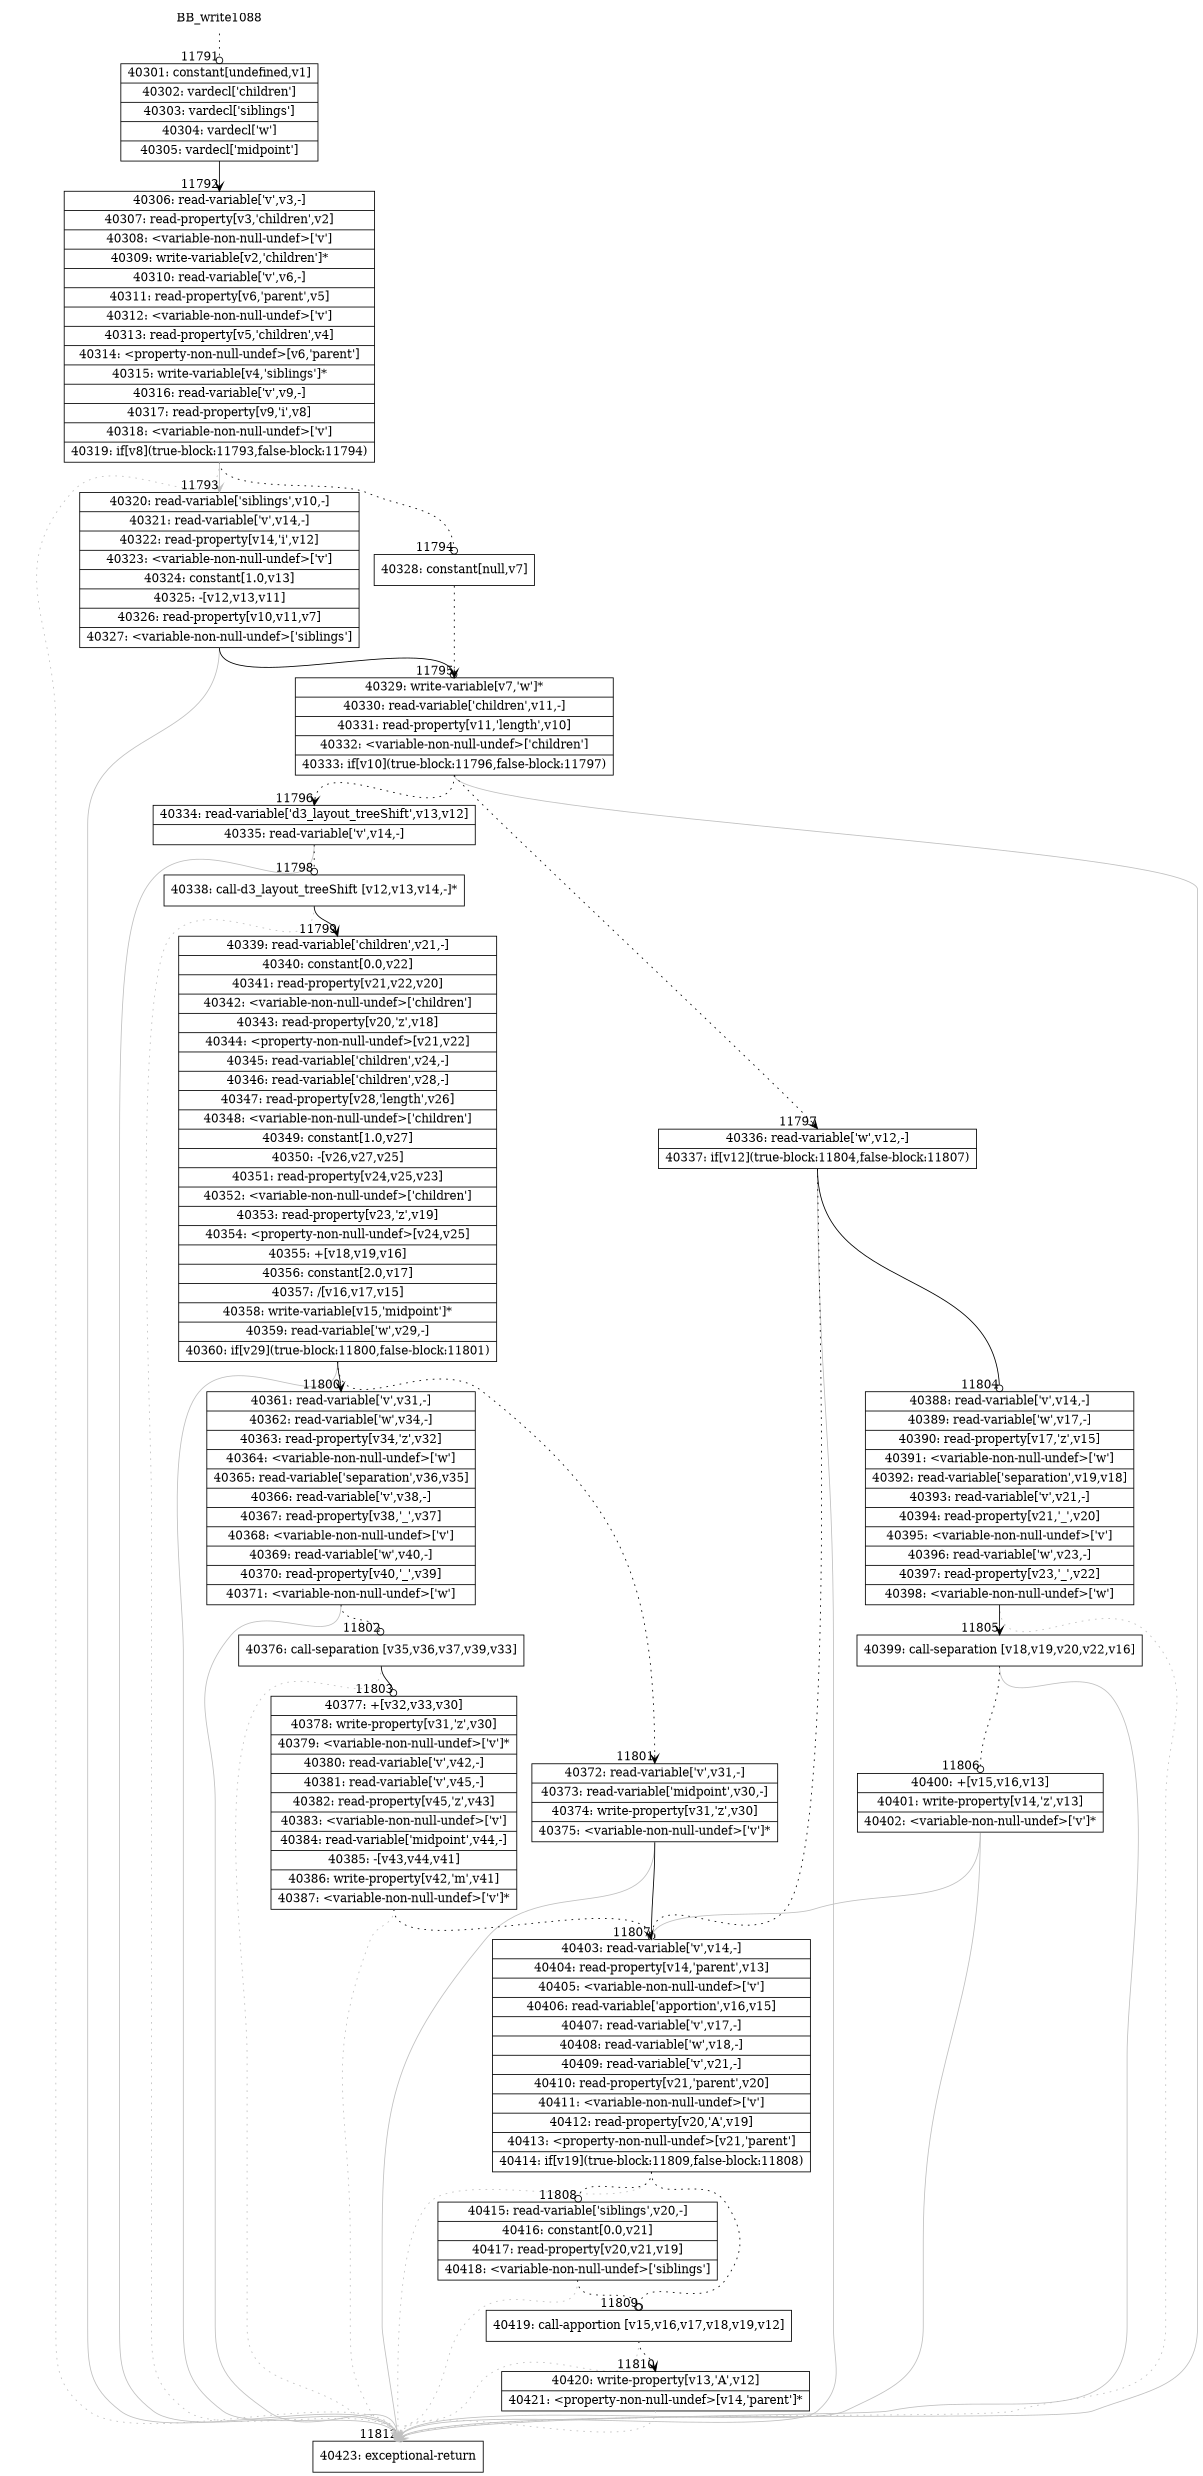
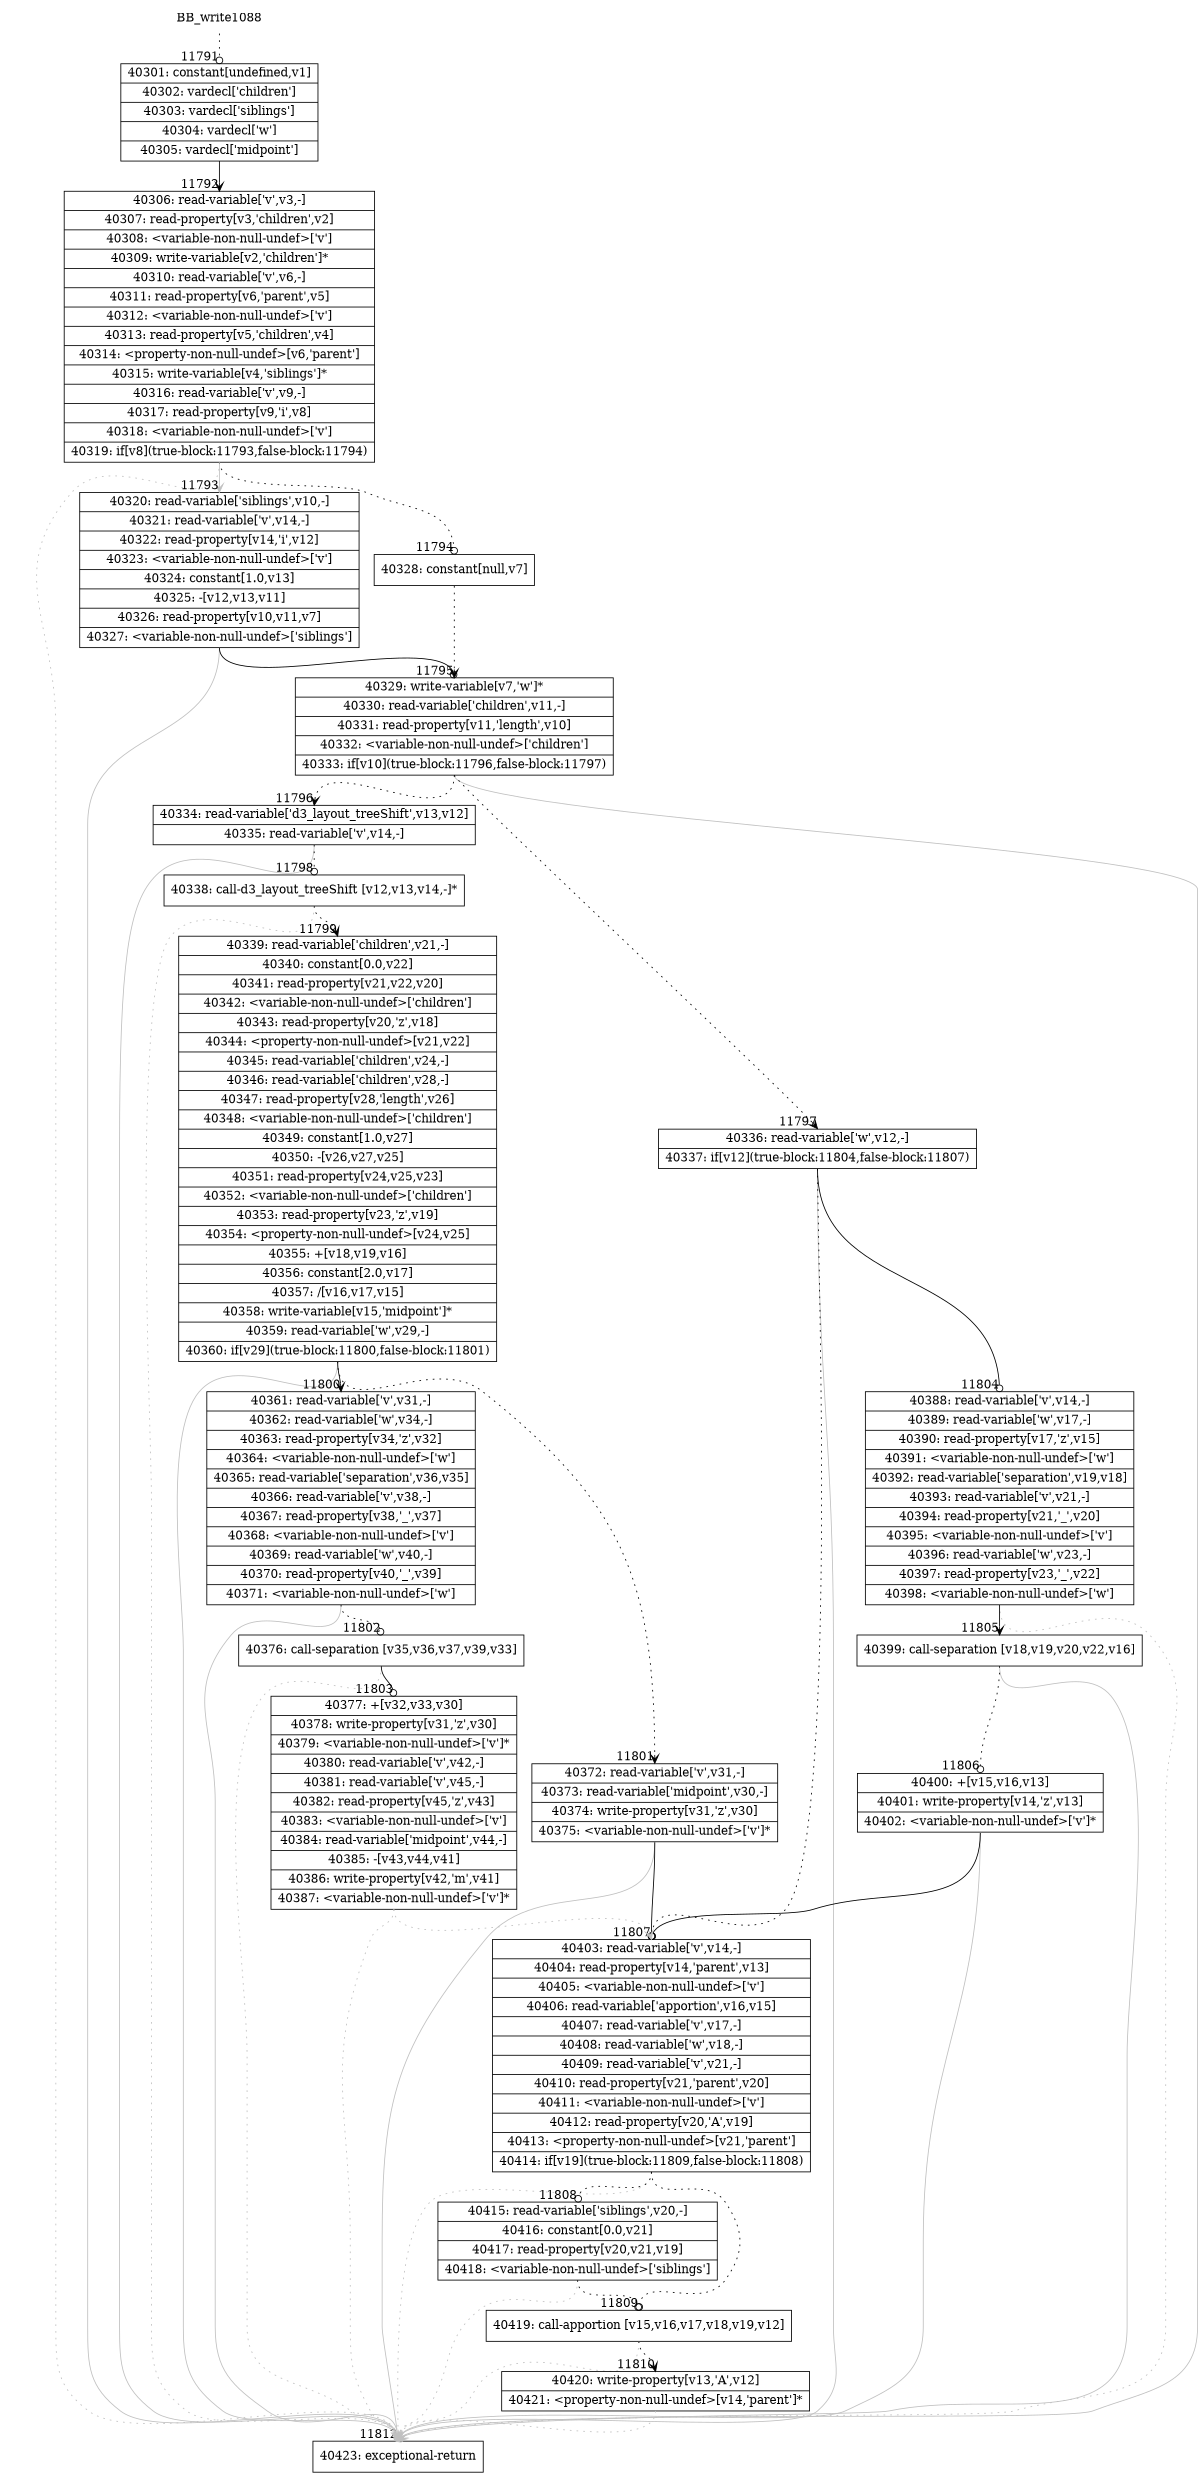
  digraph {
    rankdir=TD
    node [shape=record]
    edge [arrowhead=vee headport=n style=dotted tailport=s]
    n1 [label=BB_write1088 shape=none]
    n2 [label="{40301: constant[undefined,v1]|40302: vardecl['children']|40303: vardecl['siblings']|40304: vardecl['w']|40305: vardecl['midpoint']}"]
    n3 [label="{40306: read-variable['v',v3,-]|40307: read-property[v3,'children',v2]|40308: \<variable-non-null-undef\>['v']|40309: write-variable[v2,'children']*|40310: read-variable['v',v6,-]|40311: read-property[v6,'parent',v5]|40312: \<variable-non-null-undef\>['v']|40313: read-property[v5,'children',v4]|40314: \<property-non-null-undef\>[v6,'parent']|40315: write-variable[v4,'siblings']*|40316: read-variable['v',v9,-]|40317: read-property[v9,'i',v8]|40318: \<variable-non-null-undef\>['v']|40319: if[v8](true-block:11793,false-block:11794)}"]
    n4 [label="{40320: read-variable['siblings',v10,-]|40321: read-variable['v',v14,-]|40322: read-property[v14,'i',v12]|40323: \<variable-non-null-undef\>['v']|40324: constant[1.0,v13]|40325: -[v12,v13,v11]|40326: read-property[v10,v11,v7]|40327: \<variable-non-null-undef\>['siblings']}"]
    n5 [label="{40328: constant[null,v7]}"]
    n6 [label="{40423: exceptional-return}"]
    n7 [label="{40329: write-variable[v7,'w']*|40330: read-variable['children',v11,-]|40331: read-property[v11,'length',v10]|40332: \<variable-non-null-undef\>['children']|40333: if[v10](true-block:11796,false-block:11797)}"]
    n8 [label="{40334: read-variable['d3_layout_treeShift',v13,v12]|40335: read-variable['v',v14,-]}"]
    n9 [label="{40336: read-variable['w',v12,-]|40337: if[v12](true-block:11804,false-block:11807)}"]
    n10 [label="{40338: call-d3_layout_treeShift [v12,v13,v14,-]*}"]
    n11 [label="{40388: read-variable['v',v14,-]|40389: read-variable['w',v17,-]|40390: read-property[v17,'z',v15]|40391: \<variable-non-null-undef\>['w']|40392: read-variable['separation',v19,v18]|40393: read-variable['v',v21,-]|40394: read-property[v21,'_',v20]|40395: \<variable-non-null-undef\>['v']|40396: read-variable['w',v23,-]|40397: read-property[v23,'_',v22]|40398: \<variable-non-null-undef\>['w']}"]
    n12 [label="{40403: read-variable['v',v14,-]|40404: read-property[v14,'parent',v13]|40405: \<variable-non-null-undef\>['v']|40406: read-variable['apportion',v16,v15]|40407: read-variable['v',v17,-]|40408: read-variable['w',v18,-]|40409: read-variable['v',v21,-]|40410: read-property[v21,'parent',v20]|40411: \<variable-non-null-undef\>['v']|40412: read-property[v20,'A',v19]|40413: \<property-non-null-undef\>[v21,'parent']|40414: if[v19](true-block:11809,false-block:11808)}"]
    n13 [label="{40339: read-variable['children',v21,-]|40340: constant[0.0,v22]|40341: read-property[v21,v22,v20]|40342: \<variable-non-null-undef\>['children']|40343: read-property[v20,'z',v18]|40344: \<property-non-null-undef\>[v21,v22]|40345: read-variable['children',v24,-]|40346: read-variable['children',v28,-]|40347: read-property[v28,'length',v26]|40348: \<variable-non-null-undef\>['children']|40349: constant[1.0,v27]|40350: -[v26,v27,v25]|40351: read-property[v24,v25,v23]|40352: \<variable-non-null-undef\>['children']|40353: read-property[v23,'z',v19]|40354: \<property-non-null-undef\>[v24,v25]|40355: +[v18,v19,v16]|40356: constant[2.0,v17]|40357: /[v16,v17,v15]|40358: write-variable[v15,'midpoint']*|40359: read-variable['w',v29,-]|40360: if[v29](true-block:11800,false-block:11801)}"]
    n14 [label="{40399: call-separation [v18,v19,v20,v22,v16]}"]
    n15 [label="{40419: call-apportion [v15,v16,v17,v18,v19,v12]}"]
    n16 [label="{40415: read-variable['siblings',v20,-]|40416: constant[0.0,v21]|40417: read-property[v20,v21,v19]|40418: \<variable-non-null-undef\>['siblings']}"]
    n17 [label="{40361: read-variable['v',v31,-]|40362: read-variable['w',v34,-]|40363: read-property[v34,'z',v32]|40364: \<variable-non-null-undef\>['w']|40365: read-variable['separation',v36,v35]|40366: read-variable['v',v38,-]|40367: read-property[v38,'_',v37]|40368: \<variable-non-null-undef\>['v']|40369: read-variable['w',v40,-]|40370: read-property[v40,'_',v39]|40371: \<variable-non-null-undef\>['w']}"]
    n18 [label="{40372: read-variable['v',v31,-]|40373: read-variable['midpoint',v30,-]|40374: write-property[v31,'z',v30]|40375: \<variable-non-null-undef\>['v']*}"]
    n19 [label="{40400: +[v15,v16,v13]|40401: write-property[v14,'z',v13]|40402: \<variable-non-null-undef\>['v']*}"]
    n20 [label="{40420: write-property[v13,'A',v12]|40421: \<property-non-null-undef\>[v14,'parent']*}"]
    n21 [label="{40376: call-separation [v35,v36,v37,v39,v33]}"]
    n22 [label="{40377: +[v32,v33,v30]|40378: write-property[v31,'z',v30]|40379: \<variable-non-null-undef\>['v']*|40380: read-variable['v',v42,-]|40381: read-variable['v',v45,-]|40382: read-property[v45,'z',v43]|40383: \<variable-non-null-undef\>['v']|40384: read-variable['midpoint',v44,-]|40385: -[v43,v44,v41]|40386: write-property[v42,'m',v41]|40387: \<variable-non-null-undef\>['v']*}"]
    n1 -> n2 [arrowhead=odot headlabel="    11791"]
    n2 -> n3 [headlabel="      11792" style=solid]
    n3 -> n4 [color=gray headlabel="      11793" style=solid]
    n3 -> n5 [arrowhead=odot headlabel="      11794"]
    n3 -> n6 [arrowhead=odot color=gray headlabel="      11812"]
    n4 -> n6 [arrowhead=odot color=gray style=solid]
    n4 -> n7 [arrowhead=odot headlabel="      11795" style=solid]
    n5 -> n7
    n7 -> n6 [color=gray style=solid]
    n7 -> n8 [headlabel="      11796"]
    n7 -> n9 [headlabel="      11797"]
    n8 -> n6 [color=gray style=solid]
    n8 -> n10 [arrowhead=odot headlabel="      11798"]
    n9 -> n6 [color=gray style=solid]
    n9 -> n11 [arrowhead=odot headlabel="      11804" style=solid]
    n9 -> n12 [arrowhead=odot headlabel="      11807"]
    n10 -> n6 [color=gray]
-   n10 -> n13 [headlabel="      11799" style=solid]
+   n10 -> n13 [headlabel="      11799"]
    n11 -> n6 [arrowhead=odot color=gray]
    n11 -> n14 [headlabel="      11805" style=solid]
    n12 -> n6 [color=gray]
    n12 -> n15 [arrowhead=odot headlabel="      11809"]
    n12 -> n16 [arrowhead=odot headlabel="      11808"]
    n13 -> n6 [arrowhead=odot color=gray style=solid]
    n13 -> n17 [headlabel="      11800" style=solid]
    n13 -> n18 [headlabel="      11801"]
    n14 -> n6 [color=gray style=solid]
    n14 -> n19 [arrowhead=odot headlabel="      11806"]
    n15 -> n6 [color=gray]
    n15 -> n20 [headlabel="      11810"]
    n16 -> n6 [arrowhead=odot color=gray]
    n16 -> n15 [arrowhead=odot]
    n17 -> n6 [color=gray style=solid]
    n17 -> n21 [arrowhead=odot headlabel="      11802"]
    n18 -> n6 [color=gray style=solid]
    n18 -> n12 [arrowhead=odot style=solid]
    n19 -> n6 [color=gray style=solid]
-   n19 -> n12 [arrowhead=odot style=solid color=gray]
+   n19 -> n12 [arrowhead=odot style=solid]
    n20 -> n6 [arrowhead=odot color=gray]
    n21 -> n6 [color=gray]
    n21 -> n22 [arrowhead=odot headlabel="      11803" style=solid]
    n22 -> n6 [arrowhead=odot color=gray]
-   n22 -> n12
+   n22 -> n12 [color=gray]
  }
